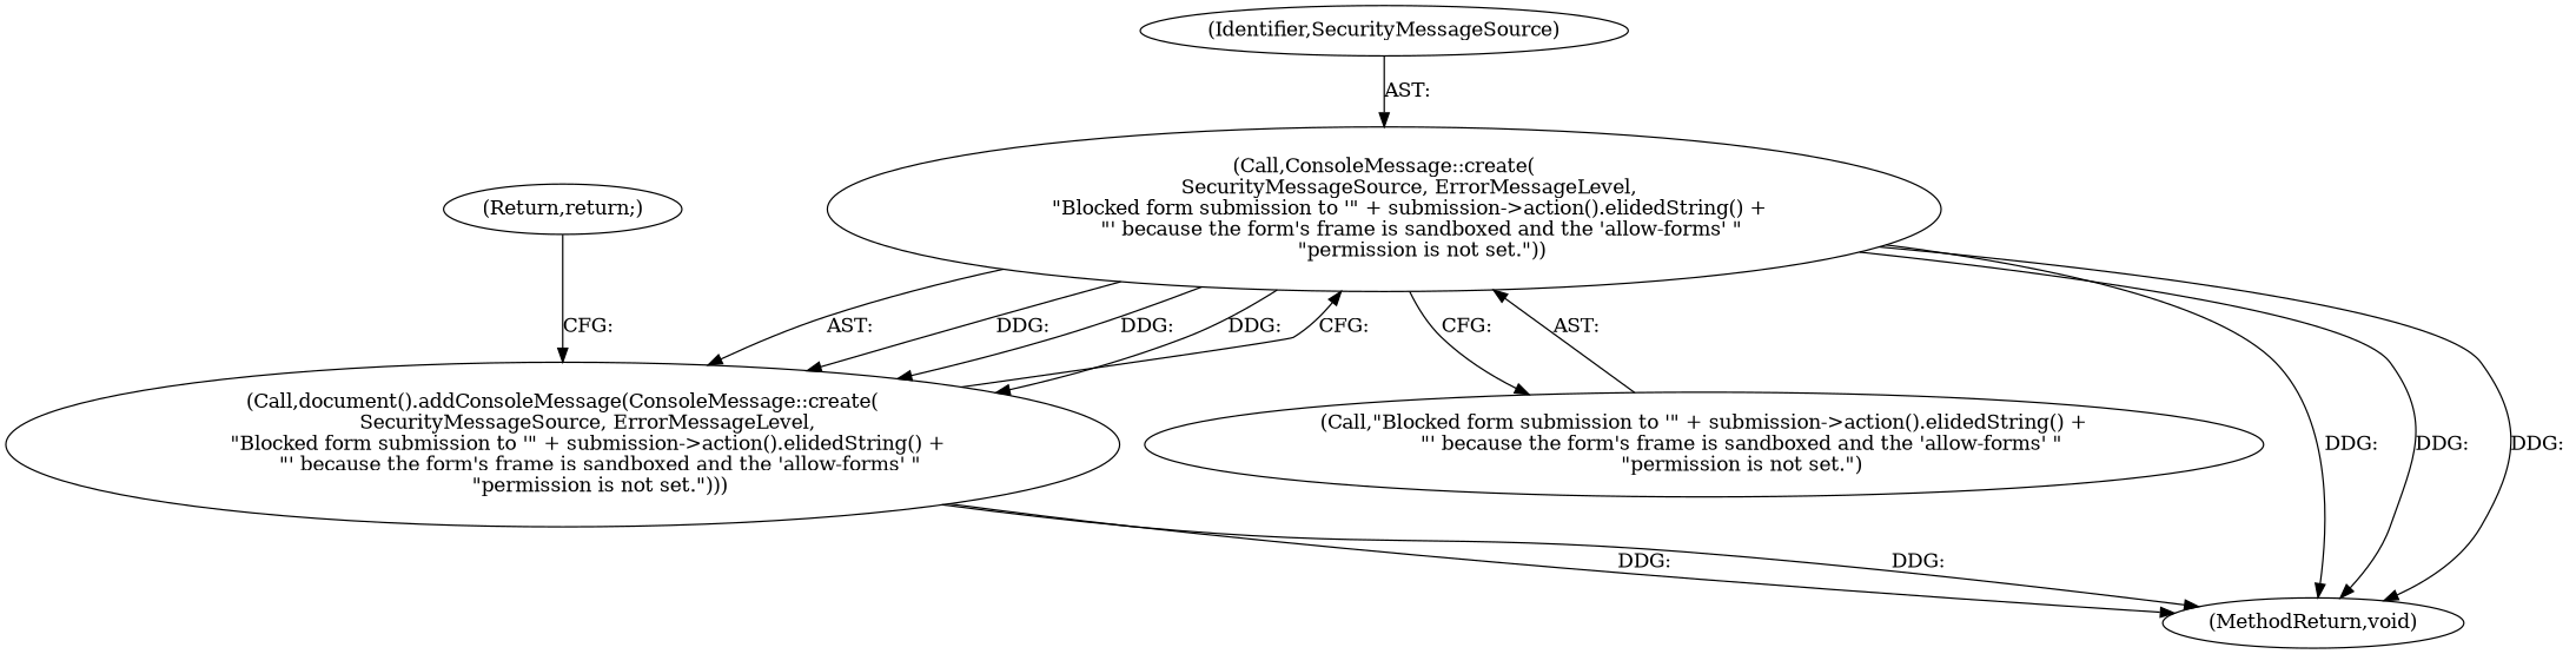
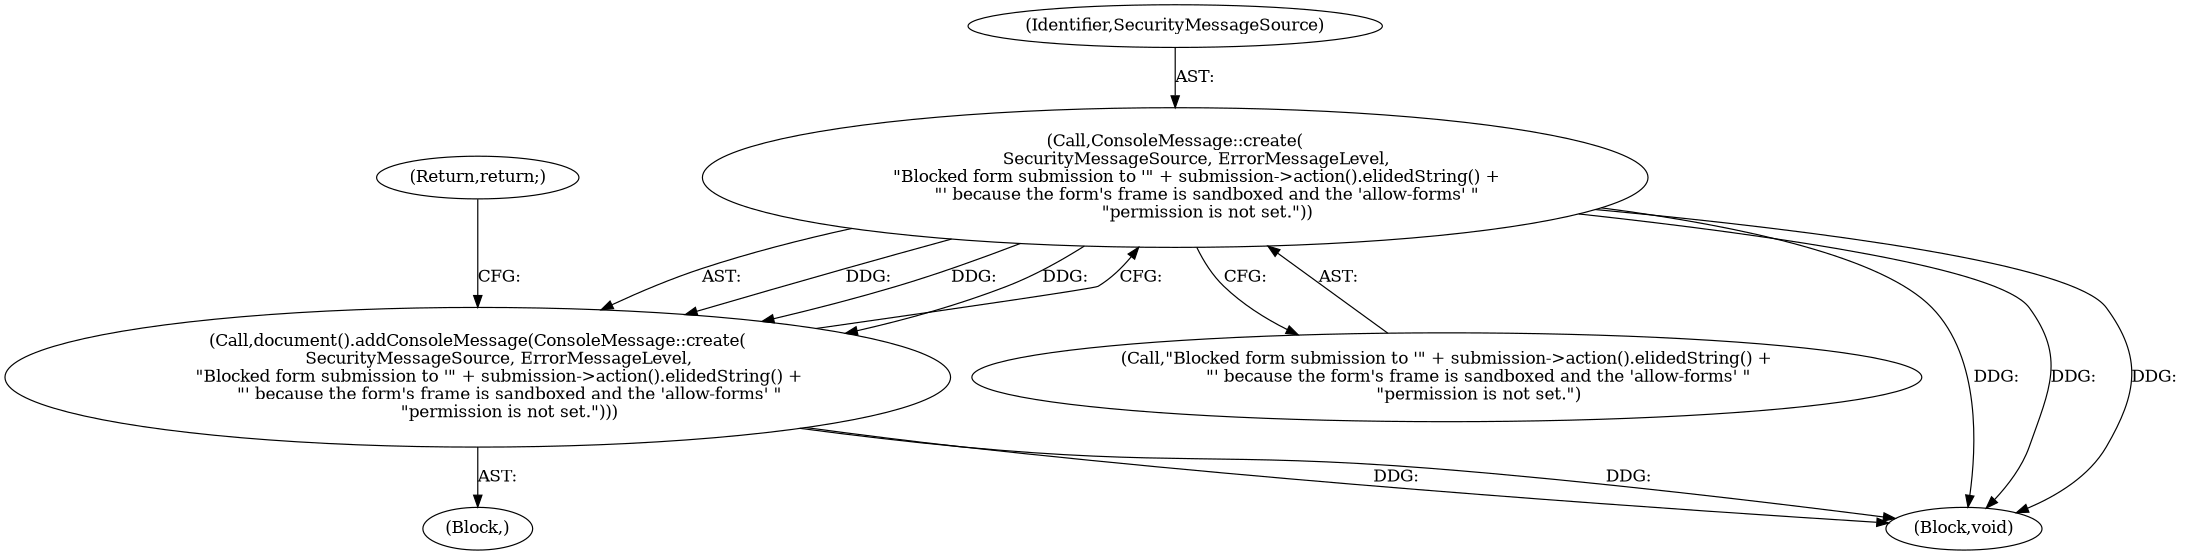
  digraph {
    n1 [label="(Call,ConsoleMessage::create(\n        SecurityMessageSource, ErrorMessageLevel,\n        \"Blocked form submission to '\" + submission->action().elidedString() +\n            \"' because the form's frame is sandboxed and the 'allow-forms' \"\n            \"permission is not set.\"))"]
    n2 [label="(Call,document().addConsoleMessage(ConsoleMessage::create(\n        SecurityMessageSource, ErrorMessageLevel,\n        \"Blocked form submission to '\" + submission->action().elidedString() +\n            \"' because the form's frame is sandboxed and the 'allow-forms' \"\n            \"permission is not set.\")))"]
    n3 [label="(Call,\"Blocked form submission to '\" + submission->action().elidedString() +\n            \"' because the form's frame is sandboxed and the 'allow-forms' \"\n            \"permission is not set.\")"]
-   n4 [label="(MethodReturn,void)"]
+   n4 [label="(Block,void)"]
+   n5 [label="(Block,)"]
    n6 [label="(Return,return;)"]
    n7 [label="(Identifier,SecurityMessageSource)"]
    n1 -> n2 [label="AST: "]
    n1 -> n2 [label="DDG: "]
    n1 -> n2 [label="DDG: "]
    n1 -> n2 [label="DDG: "]
    n1 -> n3 [label="CFG: "]
    n1 -> n4 [label="DDG: "]
    n1 -> n4 [label="DDG: "]
    n1 -> n4 [label="DDG: "]
    n2 -> n1 [label="CFG: "]
    n2 -> n4 [label="DDG: "]
    n2 -> n4 [label="DDG: "]
+   n2 -> n5 [label="AST: "]
    n3 -> n1 [label="AST: "]
    n6 -> n2 [label="CFG: "]
    n7 -> n1 [label="AST: "]
  }
